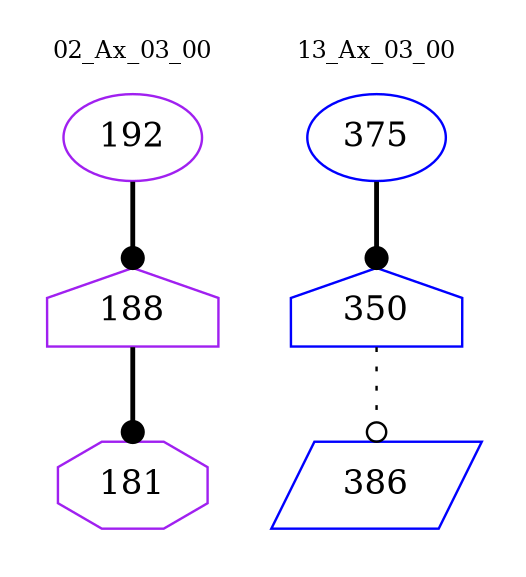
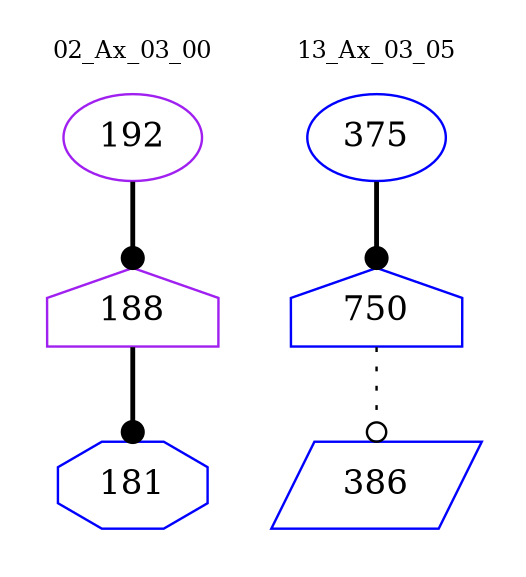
  digraph {
    node [color=purple shape=ellipse]
    edge [arrowhead=dot color=black style=bold]
    n1 [label=192]
    n2 [label=188 shape=house]
-   n3 [label=181 shape=octagon]
+   n3 [color=blue label=181 shape=octagon]
    n4 [color=blue label=375]
-   n5 [color=blue label=350 shape=house]
+   n5 [color=blue label=750 shape=house]
    n6 [color=blue label=386 shape=parallelogram]
    subgraph cluster_1 {
      color=white
      fontsize=10
      label="02_Ax_03_00"
      n1
      n2
      n3
    }
    subgraph cluster_2 {
      color=white
      fontsize=10
-     label="13_Ax_03_00"
+     label="13_Ax_03_05"
      n4
      n5
      n6
    }
    n1 -> n2
    n2 -> n3
    n4 -> n5
    n5 -> n6 [arrowhead=odot style=dotted]
  }
